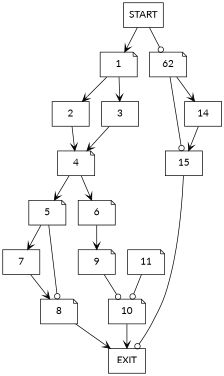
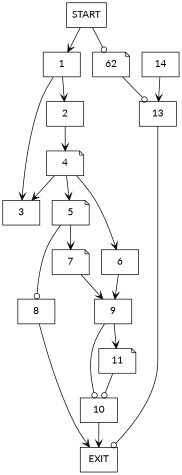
  digraph {
    fontname=Lato
    node [fontname=Lato shape=box]
    edge [arrowhead=vee fontname=Lato]
    n1 [label=START]
-   1 [shape=note]
+   1
    n3 [label=62 shape=note]
    2
    3
-   13 [label=15]
+   13
    14
    n8 [label=EXIT]
    4 [shape=note]
    5 [shape=note]
-   6 [shape=note]
-   7
-   8 [shape=note]
-   9 [shape=note]
-   10 [shape=note]
+   6
+   7 [shape=note]
+   8
+   9
+   10
    11 [shape=note]
    n1 -> 1
    n1 -> n3 [arrowhead=odot]
    1 -> 2
    1 -> 3
    n3 -> 13 [arrowhead=odot]
-   n3 -> 14
    2 -> 4
-   3 -> 4
+   4 -> 3
    13 -> n8 [arrowhead=odot]
    14 -> 13
    4 -> 5
    4 -> 6
    5 -> 7
    5 -> 8 [arrowhead=odot]
    6 -> 9
-   7 -> 8
+   7 -> 9
    8 -> n8
    9 -> 10 [arrowhead=odot]
+   9 -> 11
    10 -> n8
    11 -> 10 [arrowhead=odot]
  }
